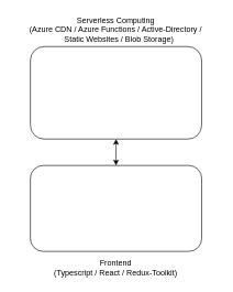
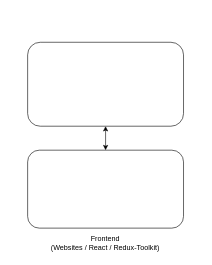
  <mxCell id="0" />
  <mxCell id="1" parent="0" />
  <mxCell id="2" value="" style="rounded=1;whiteSpace=wrap;html=1;" vertex="1" parent="1"><mxGeometry x="45.3" y="250" width="260" height="130" as="geometry" /></mxCell>
  <mxCell id="3" value="" style="rounded=1;whiteSpace=wrap;html=1;" vertex="1" parent="1"><mxGeometry x="45.3" y="70" width="260" height="140" as="geometry" /></mxCell>
- <mxCell id="4" value="Serverless Computing&lt;br&gt;(Azure CDN&amp;nbsp;/ Azure Functions / Active-Directory /&lt;br&gt;&amp;nbsp; &amp;nbsp;Static Websites / Blob Storage)" style="text;html=1;strokeColor=none;fillColor=none;align=center;verticalAlign=middle;whiteSpace=wrap;rounded=0;" vertex="1" parent="1"><mxGeometry x="20.3" y="20" width="310" height="50" as="geometry" /></mxCell>
  <mxCell id="5" value="" style="shape=image;verticalLabelPosition=bottom;labelBackgroundColor=default;verticalAlign=top;aspect=fixed;imageAspect=0;image=https://adatum.no/wp-content/uploads/2017/03/AzurecdnWordpress.png;" vertex="1" parent="1"><mxGeometry x="51" y="86.5" width="76.19" height="40" as="geometry" /></mxCell>
  <mxCell id="6" value="" style="shape=image;verticalLabelPosition=bottom;labelBackgroundColor=default;verticalAlign=top;aspect=fixed;imageAspect=0;image=https://seeklogo.com/images/A/azure-active-directory-logo-9F290C9300-seeklogo.com.png;" vertex="1" parent="1"><mxGeometry x="231" y="80" width="58.24" height="53" as="geometry" /></mxCell>
  <mxCell id="7" value="" style="shape=image;verticalLabelPosition=bottom;labelBackgroundColor=default;verticalAlign=top;aspect=fixed;imageAspect=0;image=https://miro.medium.com/max/300/1*z2kJtj6ZJCIAAv6Ky6wVdw.png;" vertex="1" parent="1"><mxGeometry x="142.05" y="73.25" width="66.5" height="66.5" as="geometry" /></mxCell>
  <mxCell id="8" value="" style="shape=image;verticalLabelPosition=bottom;labelBackgroundColor=default;verticalAlign=top;aspect=fixed;imageAspect=0;image=https://www.goatly.net/images/post/static-web-apps-icon.png;" vertex="1" parent="1"><mxGeometry x="101" y="143.19" width="56" height="56" as="geometry" /></mxCell>
  <mxCell id="9" value="" style="shape=image;verticalLabelPosition=bottom;labelBackgroundColor=default;verticalAlign=top;aspect=fixed;imageAspect=0;image=https://www.jasoft.org/Blog/image.axd?picture=/2018/azure-storage-blob-logo.png;" vertex="1" parent="1"><mxGeometry x="195.3" y="139.75" width="62.88" height="62.88" as="geometry" /></mxCell>
  <mxCell id="10" value="" style="endArrow=classic;startArrow=classic;html=1;rounded=0;entryX=0.5;entryY=1;entryDx=0;entryDy=0;exitX=0.5;exitY=0;exitDx=0;exitDy=0;" edge="1" parent="1" source="2" target="3"><mxGeometry width="50" height="50" relative="1" as="geometry"><mxPoint x="61" y="240" as="sourcePoint" /><mxPoint x="111" y="190" as="targetPoint" /></mxGeometry></mxCell>
- <mxCell id="11" value="Frontend&lt;br&gt;(Typescript / React / Redux-Toolkit)" style="text;html=1;strokeColor=none;fillColor=none;align=center;verticalAlign=middle;whiteSpace=wrap;rounded=0;" vertex="1" parent="1"><mxGeometry x="70.3" y="390" width="210" height="30" as="geometry" /></mxCell>
+ <mxCell id="11" value="Frontend&lt;br&gt;(Websites / React / Redux-Toolkit)" style="text;html=1;strokeColor=none;fillColor=none;align=center;verticalAlign=middle;whiteSpace=wrap;rounded=0;" vertex="1" parent="1"><mxGeometry x="70.3" y="390" width="210" height="30" as="geometry" /></mxCell>
  <mxCell id="12" value="" style="shape=image;verticalLabelPosition=bottom;labelBackgroundColor=default;verticalAlign=top;aspect=fixed;imageAspect=0;image=https://upload.wikimedia.org/wikipedia/commons/thumb/4/4c/Typescript_logo_2020.svg/1024px-Typescript_logo_2020.svg.png;" vertex="1" parent="1"><mxGeometry x="67.19" y="285" width="60" height="60" as="geometry" /></mxCell>
  <mxCell id="13" value="" style="shape=image;verticalLabelPosition=bottom;labelBackgroundColor=default;verticalAlign=top;aspect=fixed;imageAspect=0;image=https://cdn1.iconfinder.com/data/icons/programing-development-8/24/react_logo-512.png;" vertex="1" parent="1"><mxGeometry x="142.05" y="283.5" width="66" height="66" as="geometry" /></mxCell>
  <mxCell id="14" value="" style="shape=image;verticalLabelPosition=bottom;labelBackgroundColor=default;verticalAlign=top;aspect=fixed;imageAspect=0;image=http://assets.stickpng.com/images/5848309bcef1014c0b5e4a9a.png;" vertex="1" parent="1"><mxGeometry x="223.19" y="282" width="66.05" height="63" as="geometry" /></mxCell>
